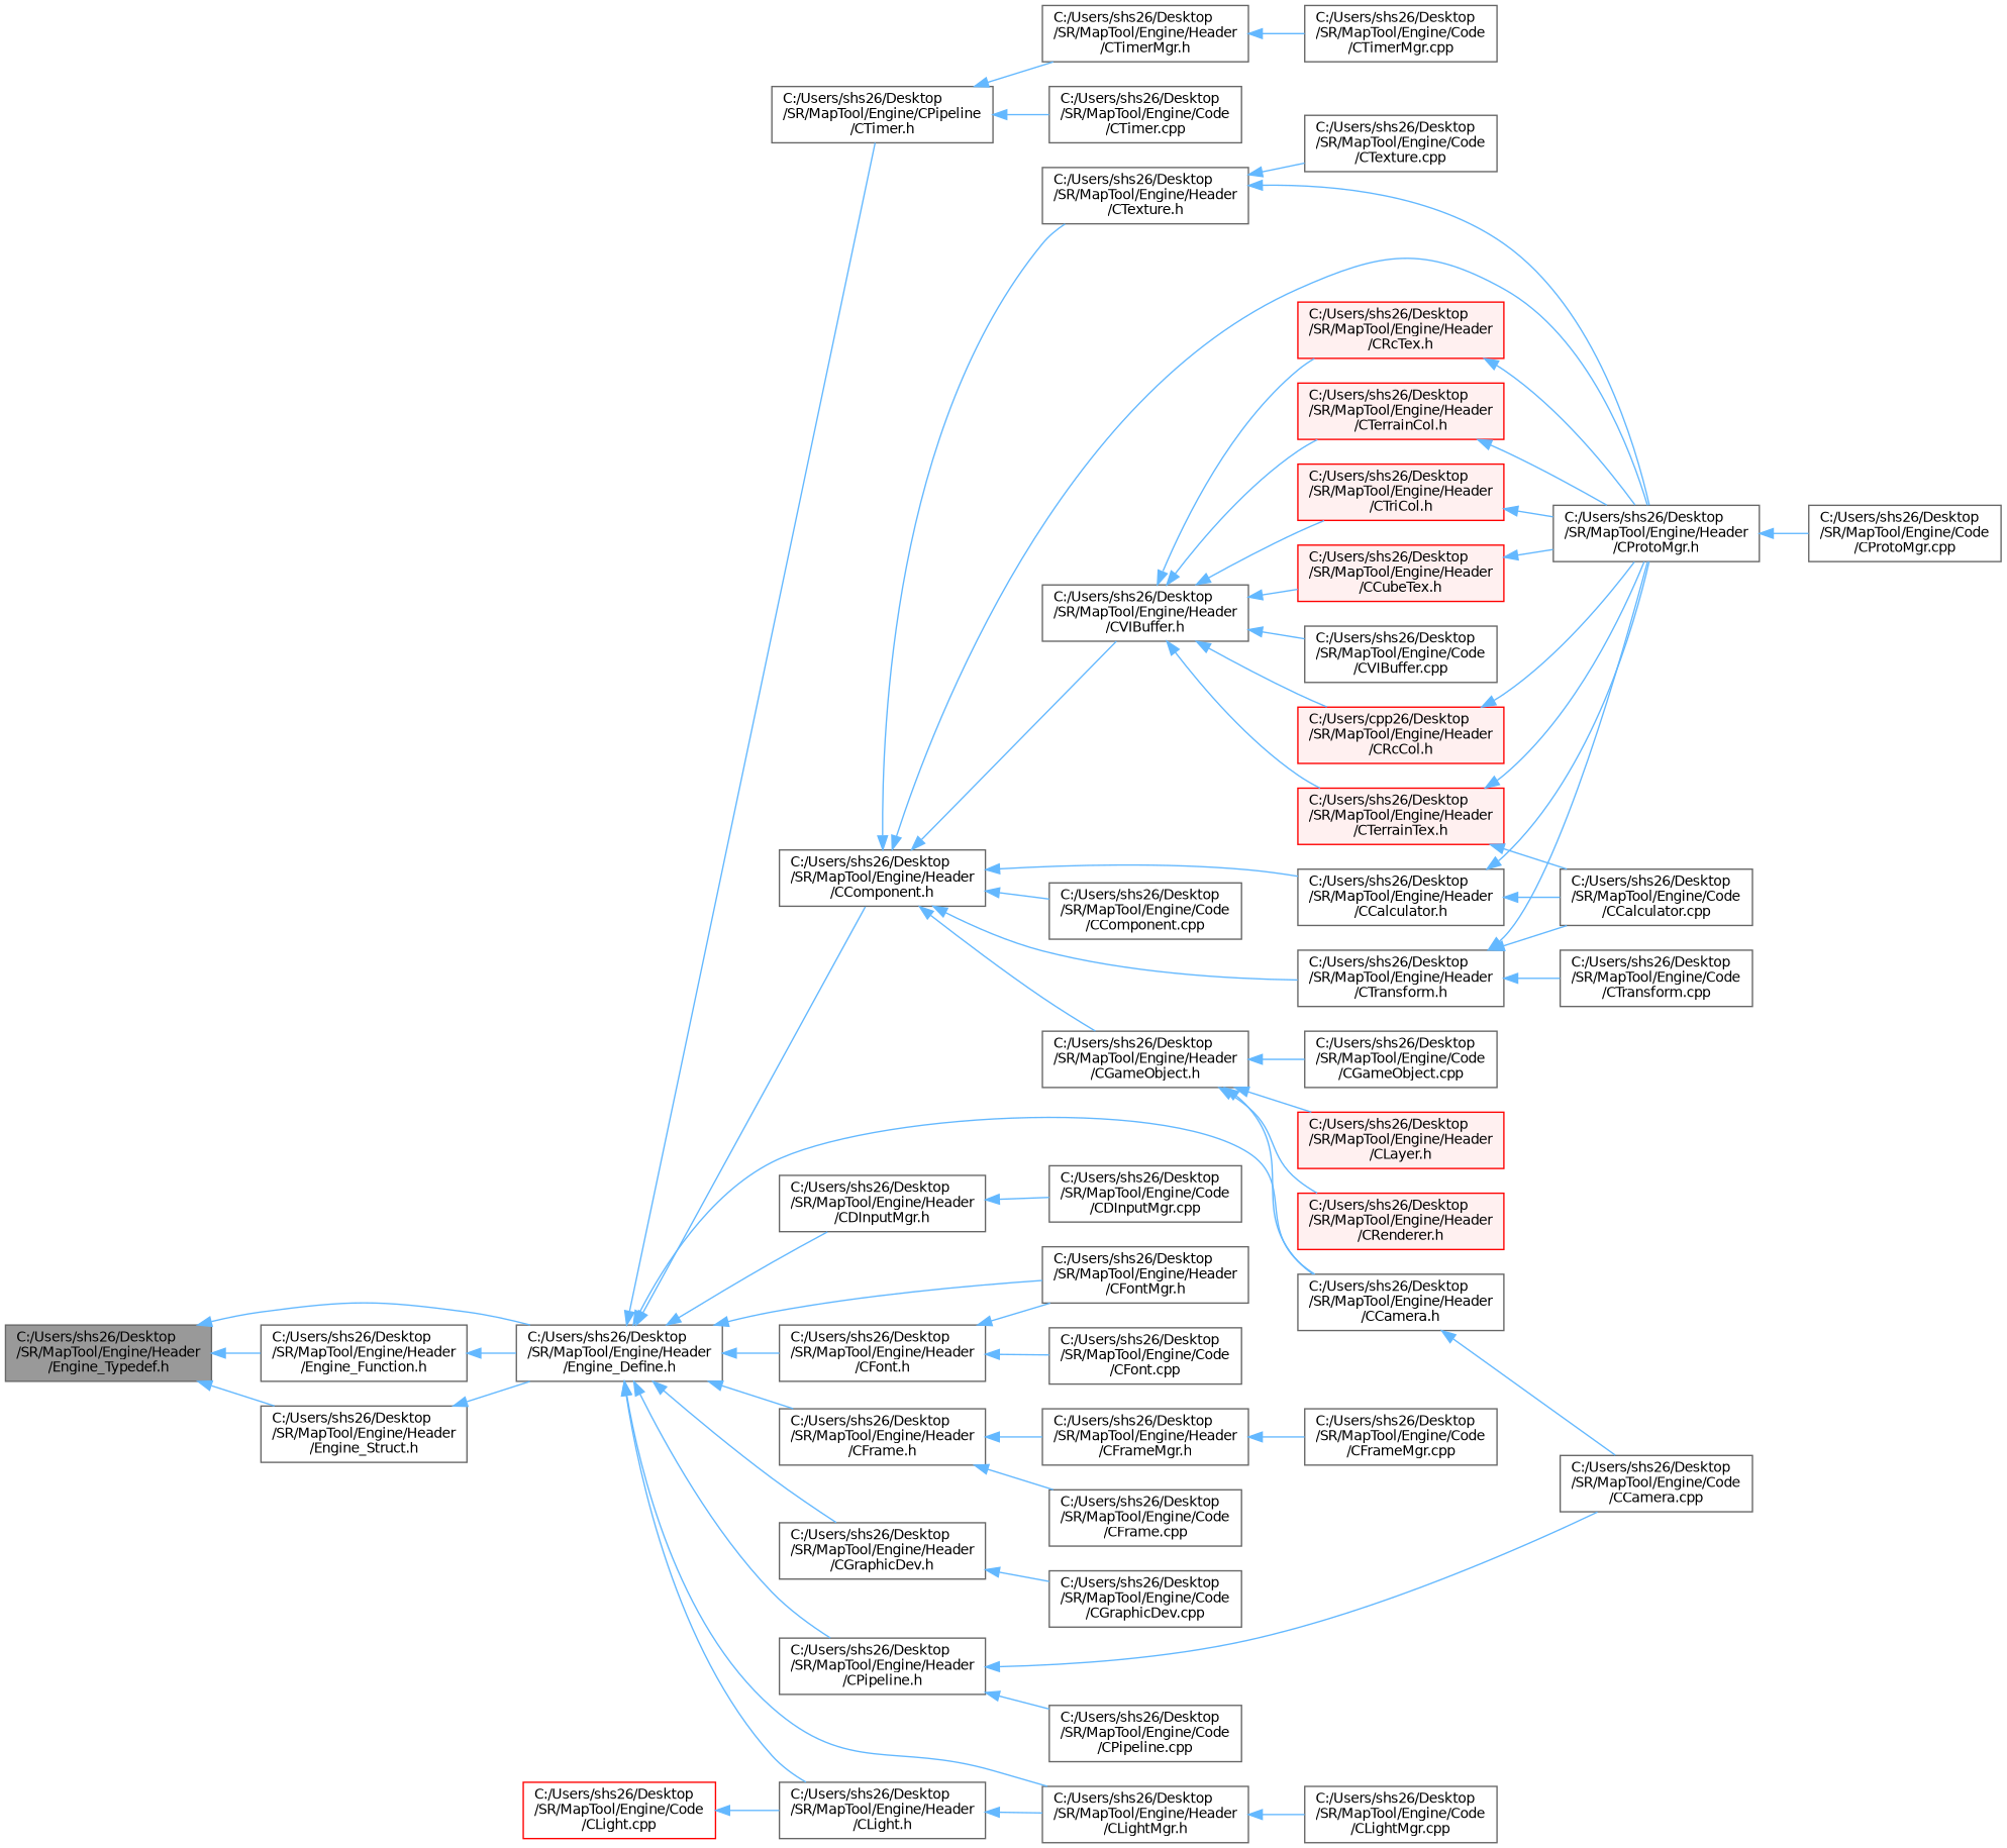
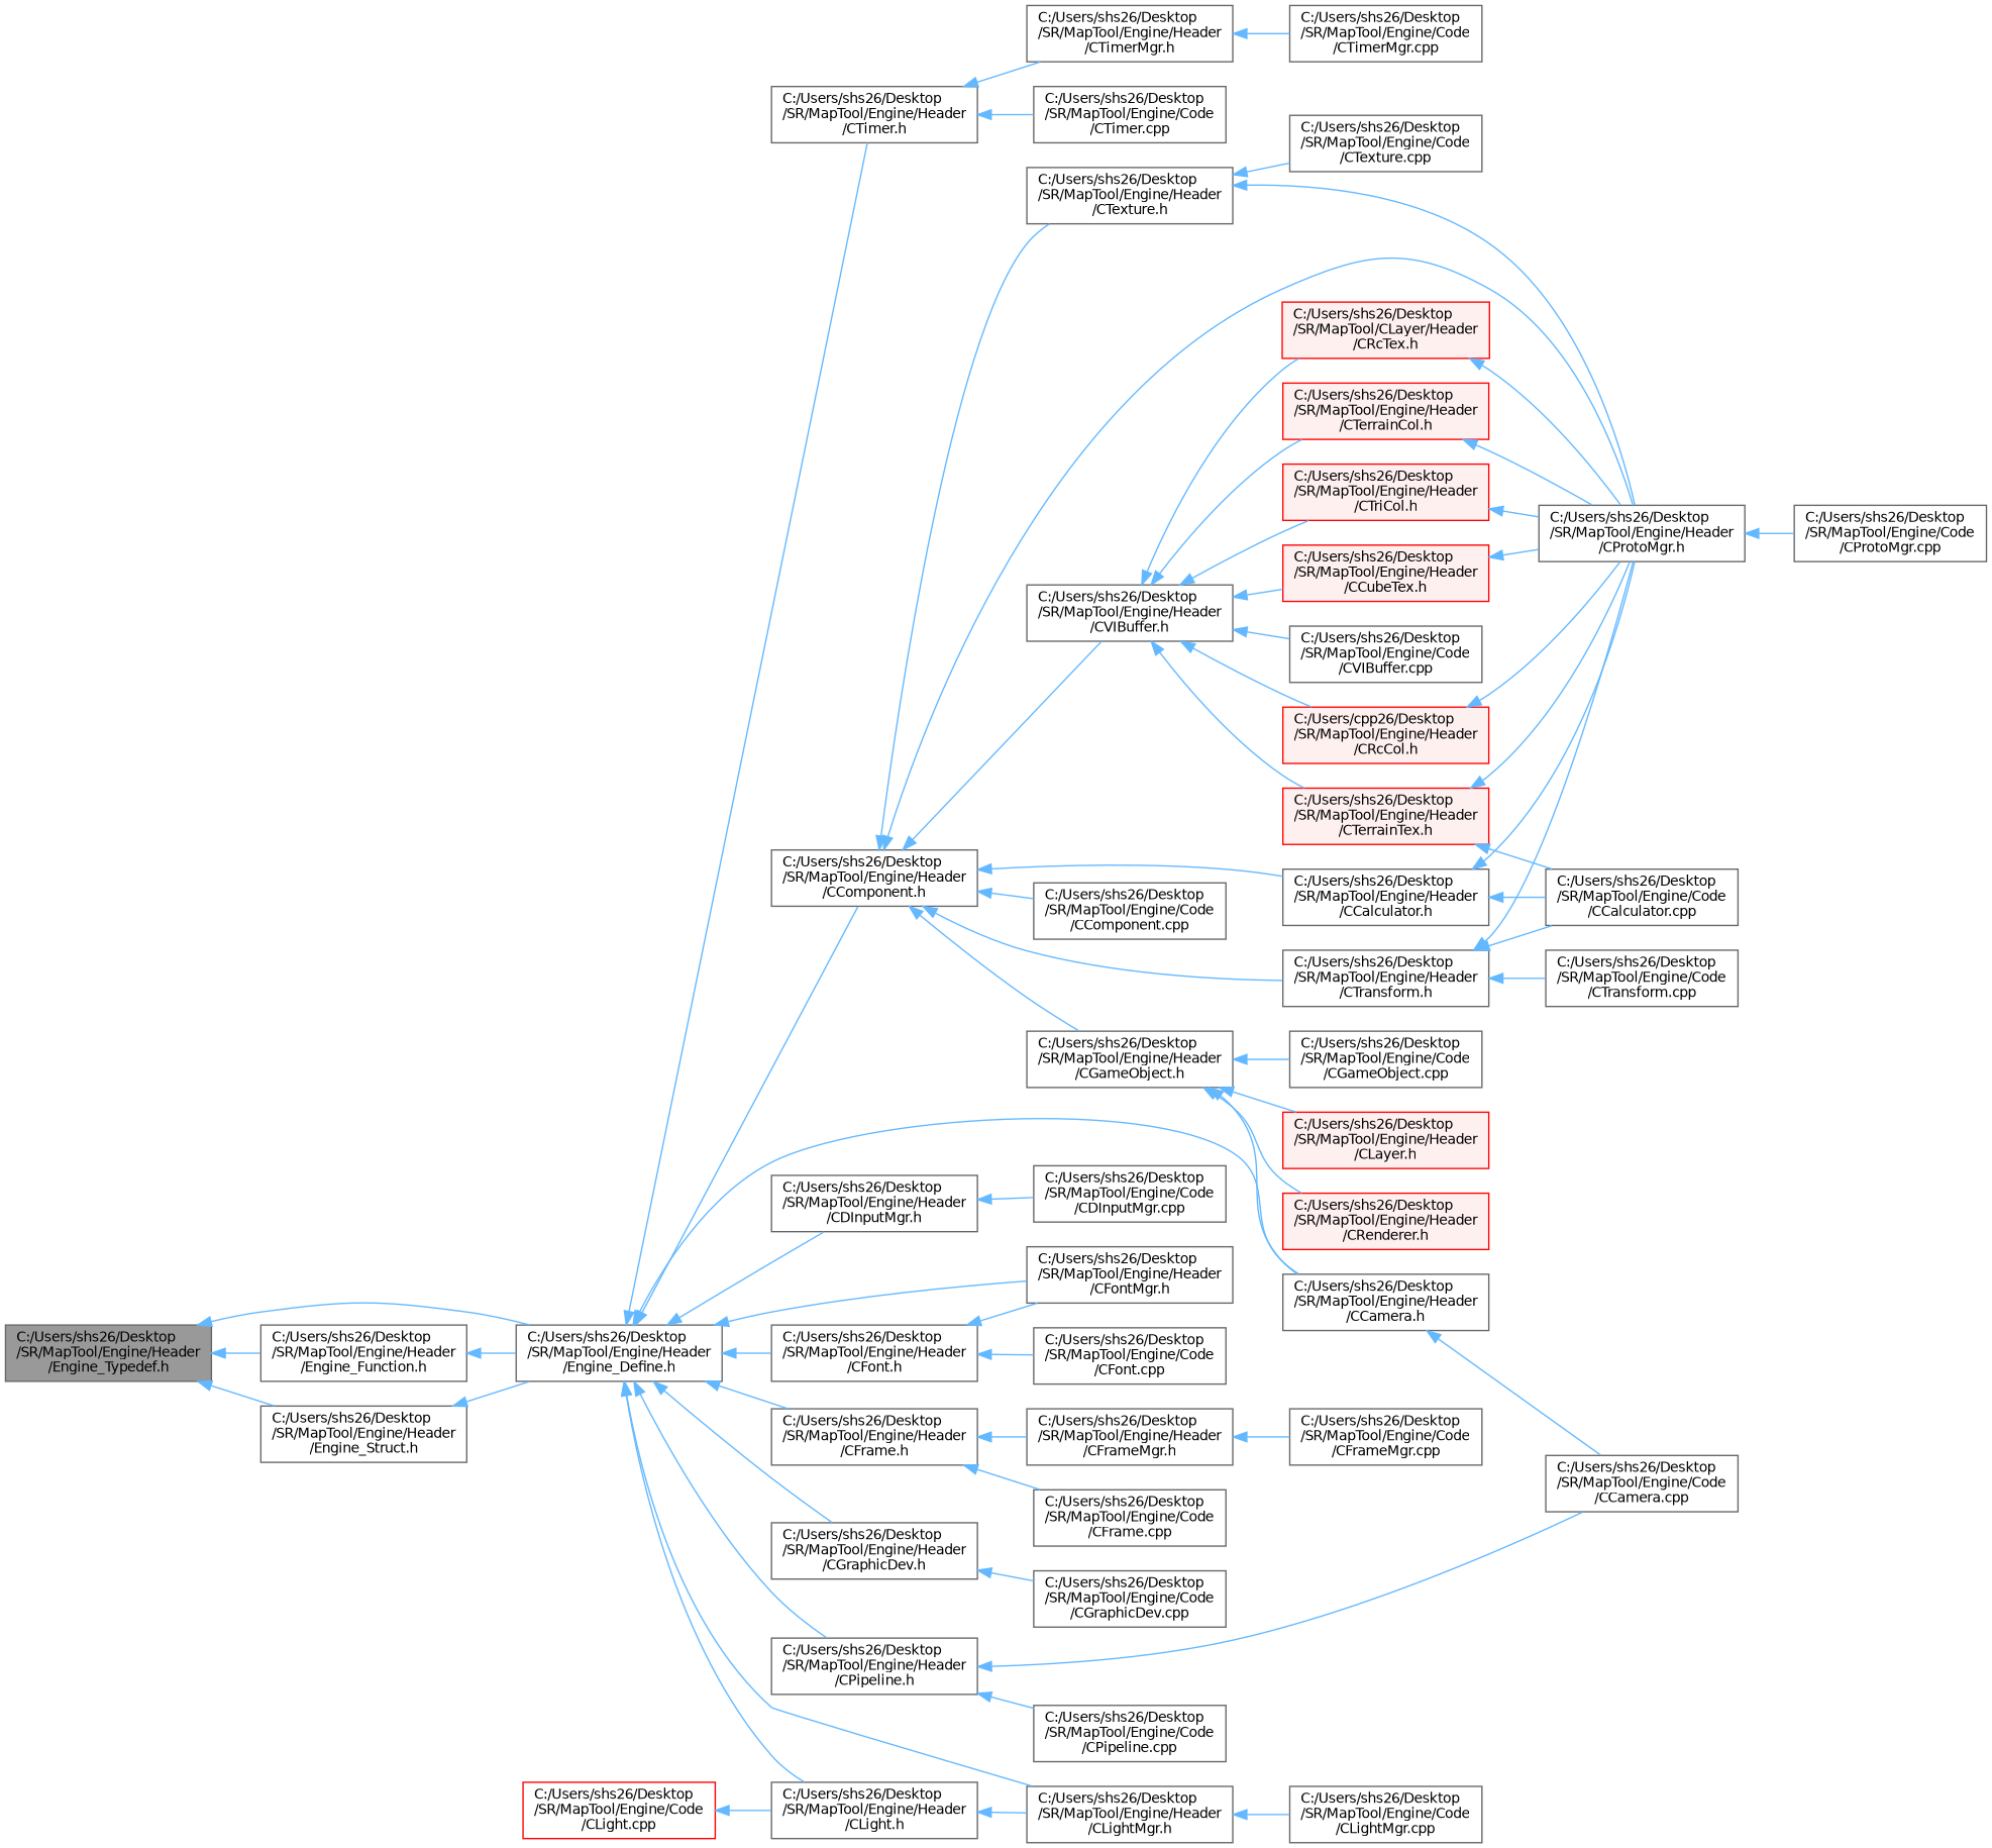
  digraph {
    rankdir=LR
    node [color=grey40 fillcolor=white fontname=Helvetica fontsize=10 shape=box style=filled]
    edge [color=steelblue1 dir=back fontname=Helvetica fontsize=10 labelfontname=Helvetica labelfontsize=10 style=solid]
    n1 [color=gray40 fillcolor=grey60 fontcolor=black height=0.2 label="C:/Users/shs26/Desktop\l/SR/MapTool/Engine/Header\l/Engine_Typedef.h" width=0.4]
    n2 [height=0.2 label="C:/Users/shs26/Desktop\l/SR/MapTool/Engine/Header\l/Engine_Define.h" width=0.4]
    n3 [height=0.2 label="C:/Users/shs26/Desktop\l/SR/MapTool/Engine/Header\l/Engine_Function.h" width=0.4]
    n4 [height=0.2 label="C:/Users/shs26/Desktop\l/SR/MapTool/Engine/Header\l/Engine_Struct.h" width=0.4]
    n5 [height=0.2 label="C:/Users/shs26/Desktop\l/SR/MapTool/Engine/Header\l/CCamera.h" width=0.4]
    n6 [height=0.2 label="C:/Users/shs26/Desktop\l/SR/MapTool/Engine/Header\l/CComponent.h" width=0.4]
    n7 [height=0.2 label="C:/Users/shs26/Desktop\l/SR/MapTool/Engine/Header\l/CDInputMgr.h" width=0.4]
    n8 [height=0.2 label="C:/Users/shs26/Desktop\l/SR/MapTool/Engine/Header\l/CFont.h" width=0.4]
    n9 [height=0.2 label="C:/Users/shs26/Desktop\l/SR/MapTool/Engine/Header\l/CFontMgr.h" width=0.4]
    n10 [height=0.2 label="C:/Users/shs26/Desktop\l/SR/MapTool/Engine/Header\l/CFrame.h" width=0.4]
    n11 [height=0.2 label="C:/Users/shs26/Desktop\l/SR/MapTool/Engine/Header\l/CGraphicDev.h" width=0.4]
    n12 [height=0.2 label="C:/Users/shs26/Desktop\l/SR/MapTool/Engine/Header\l/CLight.h" width=0.4]
    n13 [height=0.2 label="C:/Users/shs26/Desktop\l/SR/MapTool/Engine/Header\l/CLightMgr.h" width=0.4]
    n14 [height=0.2 label="C:/Users/shs26/Desktop\l/SR/MapTool/Engine/Header\l/CPipeline.h" width=0.4]
-   n15 [height=0.2 label="C:/Users/shs26/Desktop\l/SR/MapTool/Engine/CPipeline\l/CTimer.h" width=0.4]
+   n15 [height=0.2 label="C:/Users/shs26/Desktop\l/SR/MapTool/Engine/Header\l/CTimer.h" width=0.4]
    n16 [height=0.2 label="C:/Users/shs26/Desktop\l/SR/MapTool/Engine/Code\l/CCamera.cpp" width=0.4]
    n17 [height=0.2 label="C:/Users/shs26/Desktop\l/SR/MapTool/Engine/Code\l/CComponent.cpp" width=0.4]
    n18 [height=0.2 label="C:/Users/shs26/Desktop\l/SR/MapTool/Engine/Header\l/CCalculator.h" width=0.4]
    n19 [height=0.2 label="C:/Users/shs26/Desktop\l/SR/MapTool/Engine/Header\l/CProtoMgr.h" width=0.4]
    n20 [height=0.2 label="C:/Users/shs26/Desktop\l/SR/MapTool/Engine/Header\l/CGameObject.h" width=0.4]
    n21 [height=0.2 label="C:/Users/shs26/Desktop\l/SR/MapTool/Engine/Header\l/CTexture.h" width=0.4]
    n22 [height=0.2 label="C:/Users/shs26/Desktop\l/SR/MapTool/Engine/Header\l/CTransform.h" width=0.4]
    n23 [height=0.2 label="C:/Users/shs26/Desktop\l/SR/MapTool/Engine/Header\l/CVIBuffer.h" width=0.4]
    n24 [height=0.2 label="C:/Users/shs26/Desktop\l/SR/MapTool/Engine/Code\l/CDInputMgr.cpp" width=0.4]
    n25 [height=0.2 label="C:/Users/shs26/Desktop\l/SR/MapTool/Engine/Code\l/CFont.cpp" width=0.4]
    n26 [height=0.2 label="C:/Users/shs26/Desktop\l/SR/MapTool/Engine/Code\l/CFrame.cpp" width=0.4]
    n27 [height=0.2 label="C:/Users/shs26/Desktop\l/SR/MapTool/Engine/Header\l/CFrameMgr.h" width=0.4]
    n28 [height=0.2 label="C:/Users/shs26/Desktop\l/SR/MapTool/Engine/Code\l/CGraphicDev.cpp" width=0.4]
    n29 [height=0.2 label="C:/Users/shs26/Desktop\l/SR/MapTool/Engine/Code\l/CLightMgr.cpp" width=0.4]
    n30 [height=0.2 label="C:/Users/shs26/Desktop\l/SR/MapTool/Engine/Code\l/CPipeline.cpp" width=0.4]
    n31 [height=0.2 label="C:/Users/shs26/Desktop\l/SR/MapTool/Engine/Code\l/CTimer.cpp" width=0.4]
    n32 [height=0.2 label="C:/Users/shs26/Desktop\l/SR/MapTool/Engine/Header\l/CTimerMgr.h" width=0.4]
    n33 [height=0.2 label="C:/Users/shs26/Desktop\l/SR/MapTool/Engine/Code\l/CCalculator.cpp" width=0.4]
    n34 [height=0.2 label="C:/Users/shs26/Desktop\l/SR/MapTool/Engine/Code\l/CProtoMgr.cpp" width=0.4]
    n35 [height=0.2 label="C:/Users/shs26/Desktop\l/SR/MapTool/Engine/Code\l/CGameObject.cpp" width=0.4]
    n36 [color=red fillcolor="#FFF0F0" height=0.2 label="C:/Users/shs26/Desktop\l/SR/MapTool/Engine/Header\l/CLayer.h" width=0.4]
    n37 [color=red fillcolor="#FFF0F0" height=0.2 label="C:/Users/shs26/Desktop\l/SR/MapTool/Engine/Header\l/CRenderer.h" width=0.4]
    n38 [height=0.2 label="C:/Users/shs26/Desktop\l/SR/MapTool/Engine/Code\l/CTexture.cpp" width=0.4]
    n39 [height=0.2 label="C:/Users/shs26/Desktop\l/SR/MapTool/Engine/Code\l/CTransform.cpp" width=0.4]
    n40 [height=0.2 label="C:/Users/shs26/Desktop\l/SR/MapTool/Engine/Code\l/CVIBuffer.cpp" width=0.4]
    n41 [color=red fillcolor="#FFF0F0" height=0.2 label="C:/Users/shs26/Desktop\l/SR/MapTool/Engine/Header\l/CCubeTex.h" width=0.4]
    n42 [color=red fillcolor="#FFF0F0" height=0.2 label="C:/Users/cpp26/Desktop\l/SR/MapTool/Engine/Header\l/CRcCol.h" width=0.4]
-   n43 [color=red fillcolor="#FFF0F0" height=0.2 label="C:/Users/shs26/Desktop\l/SR/MapTool/Engine/Header\l/CRcTex.h" width=0.4]
+   n43 [color=red fillcolor="#FFF0F0" height=0.2 label="C:/Users/shs26/Desktop\l/SR/MapTool/CLayer/Header\l/CRcTex.h" width=0.4]
    n44 [color=red fillcolor="#FFF0F0" height=0.2 label="C:/Users/shs26/Desktop\l/SR/MapTool/Engine/Header\l/CTerrainCol.h" width=0.4]
    n45 [color=red fillcolor="#FFF0F0" height=0.2 label="C:/Users/shs26/Desktop\l/SR/MapTool/Engine/Header\l/CTerrainTex.h" width=0.4]
    n46 [color=red fillcolor="#FFF0F0" height=0.2 label="C:/Users/shs26/Desktop\l/SR/MapTool/Engine/Header\l/CTriCol.h" width=0.4]
    n47 [height=0.2 label="C:/Users/shs26/Desktop\l/SR/MapTool/Engine/Code\l/CFrameMgr.cpp" width=0.4]
    n48 [color=red height=0.2 label="C:/Users/shs26/Desktop\l/SR/MapTool/Engine/Code\l/CLight.cpp" width=0.4]
    n49 [height=0.2 label="C:/Users/shs26/Desktop\l/SR/MapTool/Engine/Code\l/CTimerMgr.cpp" width=0.4]
    n1 -> n2
    n1 -> n3
    n1 -> n4
    n2 -> n5
    n2 -> n6
    n2 -> n7
    n2 -> n8
    n2 -> n9
    n2 -> n10
    n2 -> n11
    n2 -> n12
    n2 -> n13
    n2 -> n14
    n2 -> n15
    n3 -> n2
    n4 -> n2
    n5 -> n16
    n6 -> n17
    n6 -> n18
    n6 -> n19
    n6 -> n20
    n6 -> n21
    n6 -> n22
    n6 -> n23
    n7 -> n24
    n8 -> n9
    n8 -> n25
    n10 -> n26
    n10 -> n27
    n11 -> n28
    n12 -> n13
    n13 -> n29
    n14 -> n16
    n14 -> n30
    n15 -> n31
    n15 -> n32
    n18 -> n19
    n18 -> n33
    n19 -> n34
    n20 -> n5
    n20 -> n35
    n20 -> n36
    n20 -> n37
    n21 -> n19
    n21 -> n38
    n22 -> n19
    n22 -> n33
    n22 -> n39
    n23 -> n40
    n23 -> n41
    n23 -> n42
    n23 -> n43
    n23 -> n44
    n23 -> n45
    n23 -> n46
    n27 -> n47
    n32 -> n49
    n41 -> n19
    n42 -> n19
    n43 -> n19
    n44 -> n19
    n45 -> n19
    n45 -> n33
    n46 -> n19
    n48 -> n12
  }
